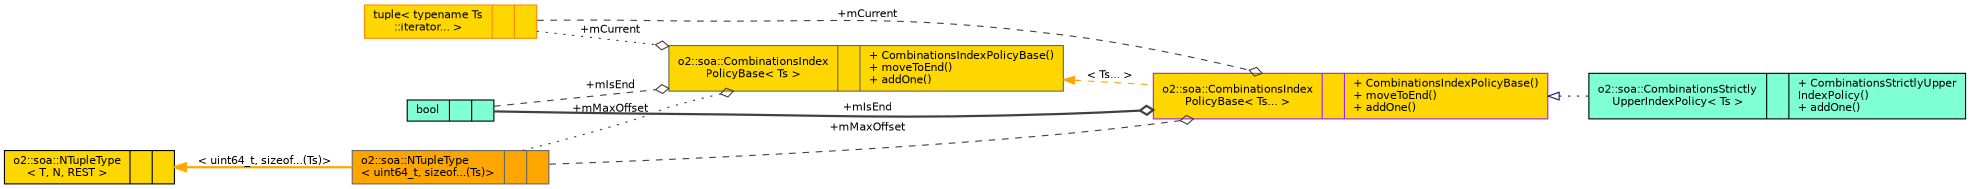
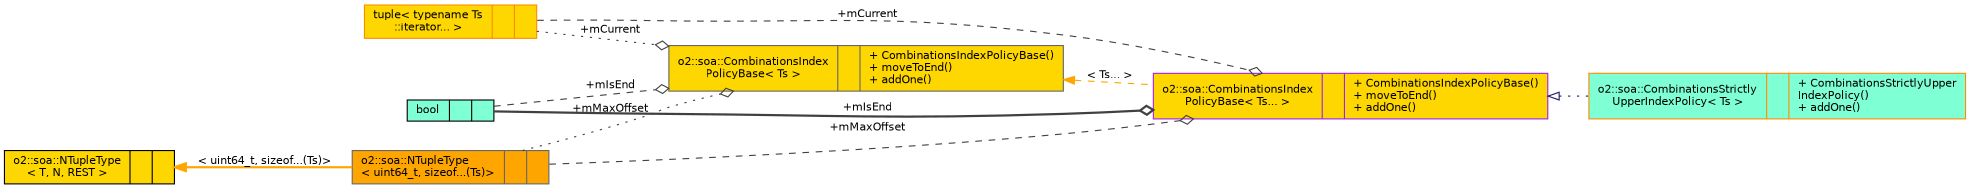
  digraph {
    rankdir=LR
    node [color=darkorange fillcolor=gold fontname=Helvetica fontsize=10 shape=record style=filled]
    edge [color=grey25 fontname=Helvetica fontsize=10 labelfontname=Helvetica labelfontsize=10 style=dashed arrowhead=odiamond]
-   n1 [color=black fillcolor=aquamarine fontcolor=black height=0.2 label="{o2::soa::CombinationsStrictly\lUpperIndexPolicy\< Ts \>\n||+ CombinationsStrictlyUpper\lIndexPolicy()\l+ addOne()\l}" width=0.4]
+   n1 [fillcolor=aquamarine fontcolor=black height=0.2 label="{o2::soa::CombinationsStrictly\lUpperIndexPolicy\< Ts \>\n||+ CombinationsStrictlyUpper\lIndexPolicy()\l+ addOne()\l}" width=0.4]
    n2 [color=purple height=0.2 label="{o2::soa::CombinationsIndex\lPolicyBase\< Ts... \>\n||+ CombinationsIndexPolicyBase()\l+ moveToEnd()\l+ addOne()\l}" width=0.4]
    n3 [height=0.2 label="{tuple\< typename Ts\l::iterator... \>\n||}" width=0.4]
    n4 [color=gray40 height=0.2 label="{o2::soa::CombinationsIndex\lPolicyBase\< Ts \>\n||+ CombinationsIndexPolicyBase()\l+ moveToEnd()\l+ addOne()\l}" width=0.4]
    n5 [color=black height=0.2 label="{bool\n||}" width=0.4 fillcolor=aquamarine]
    n6 [color=gray40 height=0.2 label="{o2::soa::NTupleType\l\< uint64_t, sizeof...(Ts)\>\n||}" width=0.4 fillcolor=orange]
    n7 [color=black height=0.2 label="{o2::soa::NTupleType\l\< T, N, REST \>\n||}" width=0.4]
    n2 -> n1 [arrowtail=onormal color=midnightblue dir=back style=dotted arrowhead=""]
    n3 -> n2 [label=" +mCurrent"]
    n3 -> n4 [label=" +mCurrent" style=dotted]
    n4 -> n2 [color=orange dir=back label=" \< Ts... \>" arrowhead=""]
    n5 -> n2 [label=" +mIsEnd" style=bold]
    n5 -> n4 [label=" +mIsEnd"]
    n6 -> n2 [label=" +mMaxOffset"]
    n6 -> n4 [label=" +mMaxOffset" style=dotted]
    n7 -> n6 [color=orange dir=back label=" \< uint64_t, sizeof...(Ts)\>" style=bold arrowhead=""]
  }
